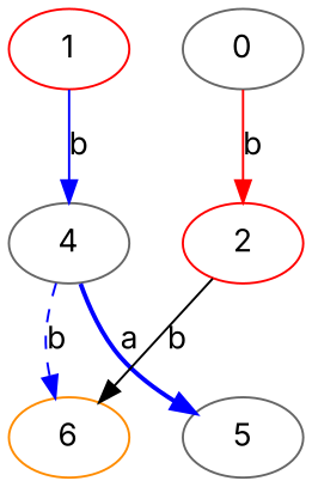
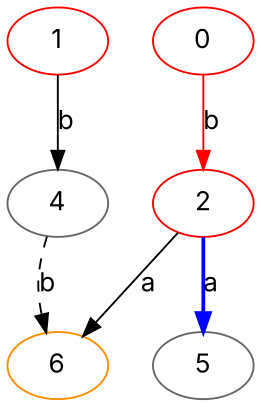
  strict digraph {
    fontname=Inter
    node [color=gray40 fontname=Inter]
    edge [color=black fontname=Inter style=solid]
    1 [color=red]
    4
    6 [color=darkorange]
    2 [color=red]
-   0
+   0 [color=red]
    n6 [label=5]
-   1 -> 4 [color=blue label=b]
-   4 -> 6 [color=blue label=b style=dashed]
-   2 -> 6 [label=b]
-   4 -> n6 [color=blue label=a style=bold]
+   1 -> 4 [label=b]
+   4 -> 6 [label=b style=dashed]
+   2 -> 6 [label=a]
+   2 -> n6 [color=blue label=a style=bold]
    0 -> 2 [color=red label=b]
  }
